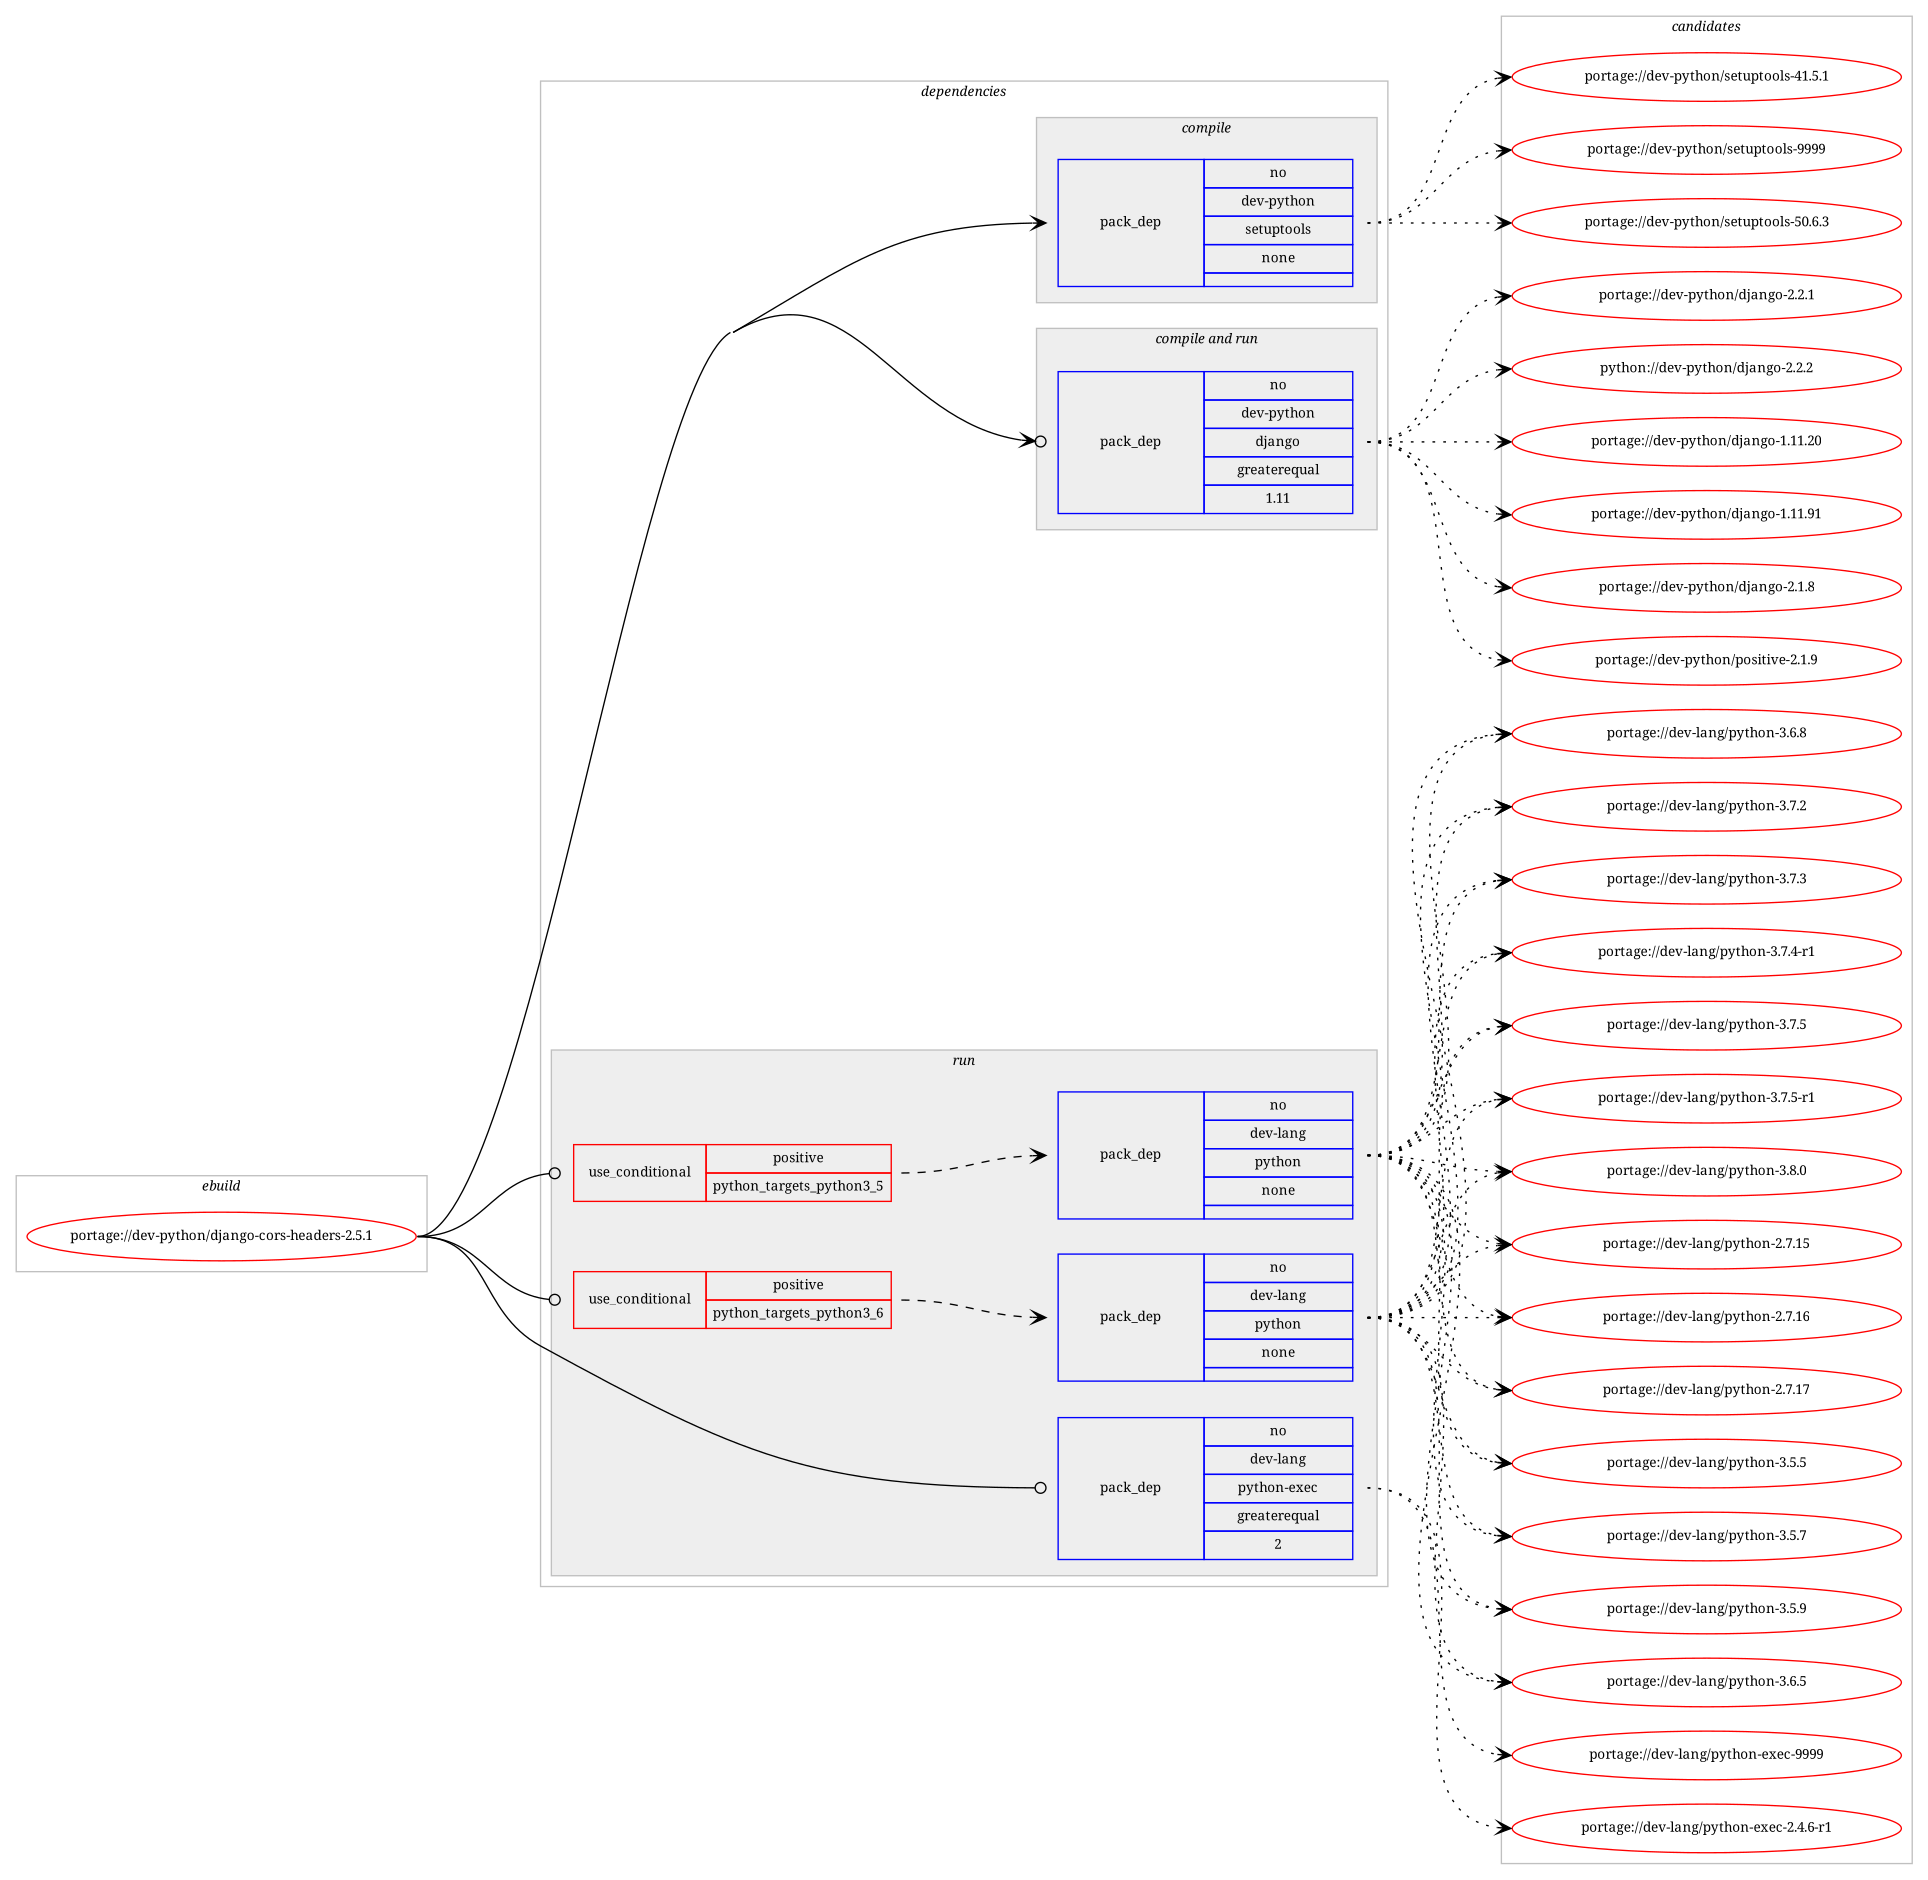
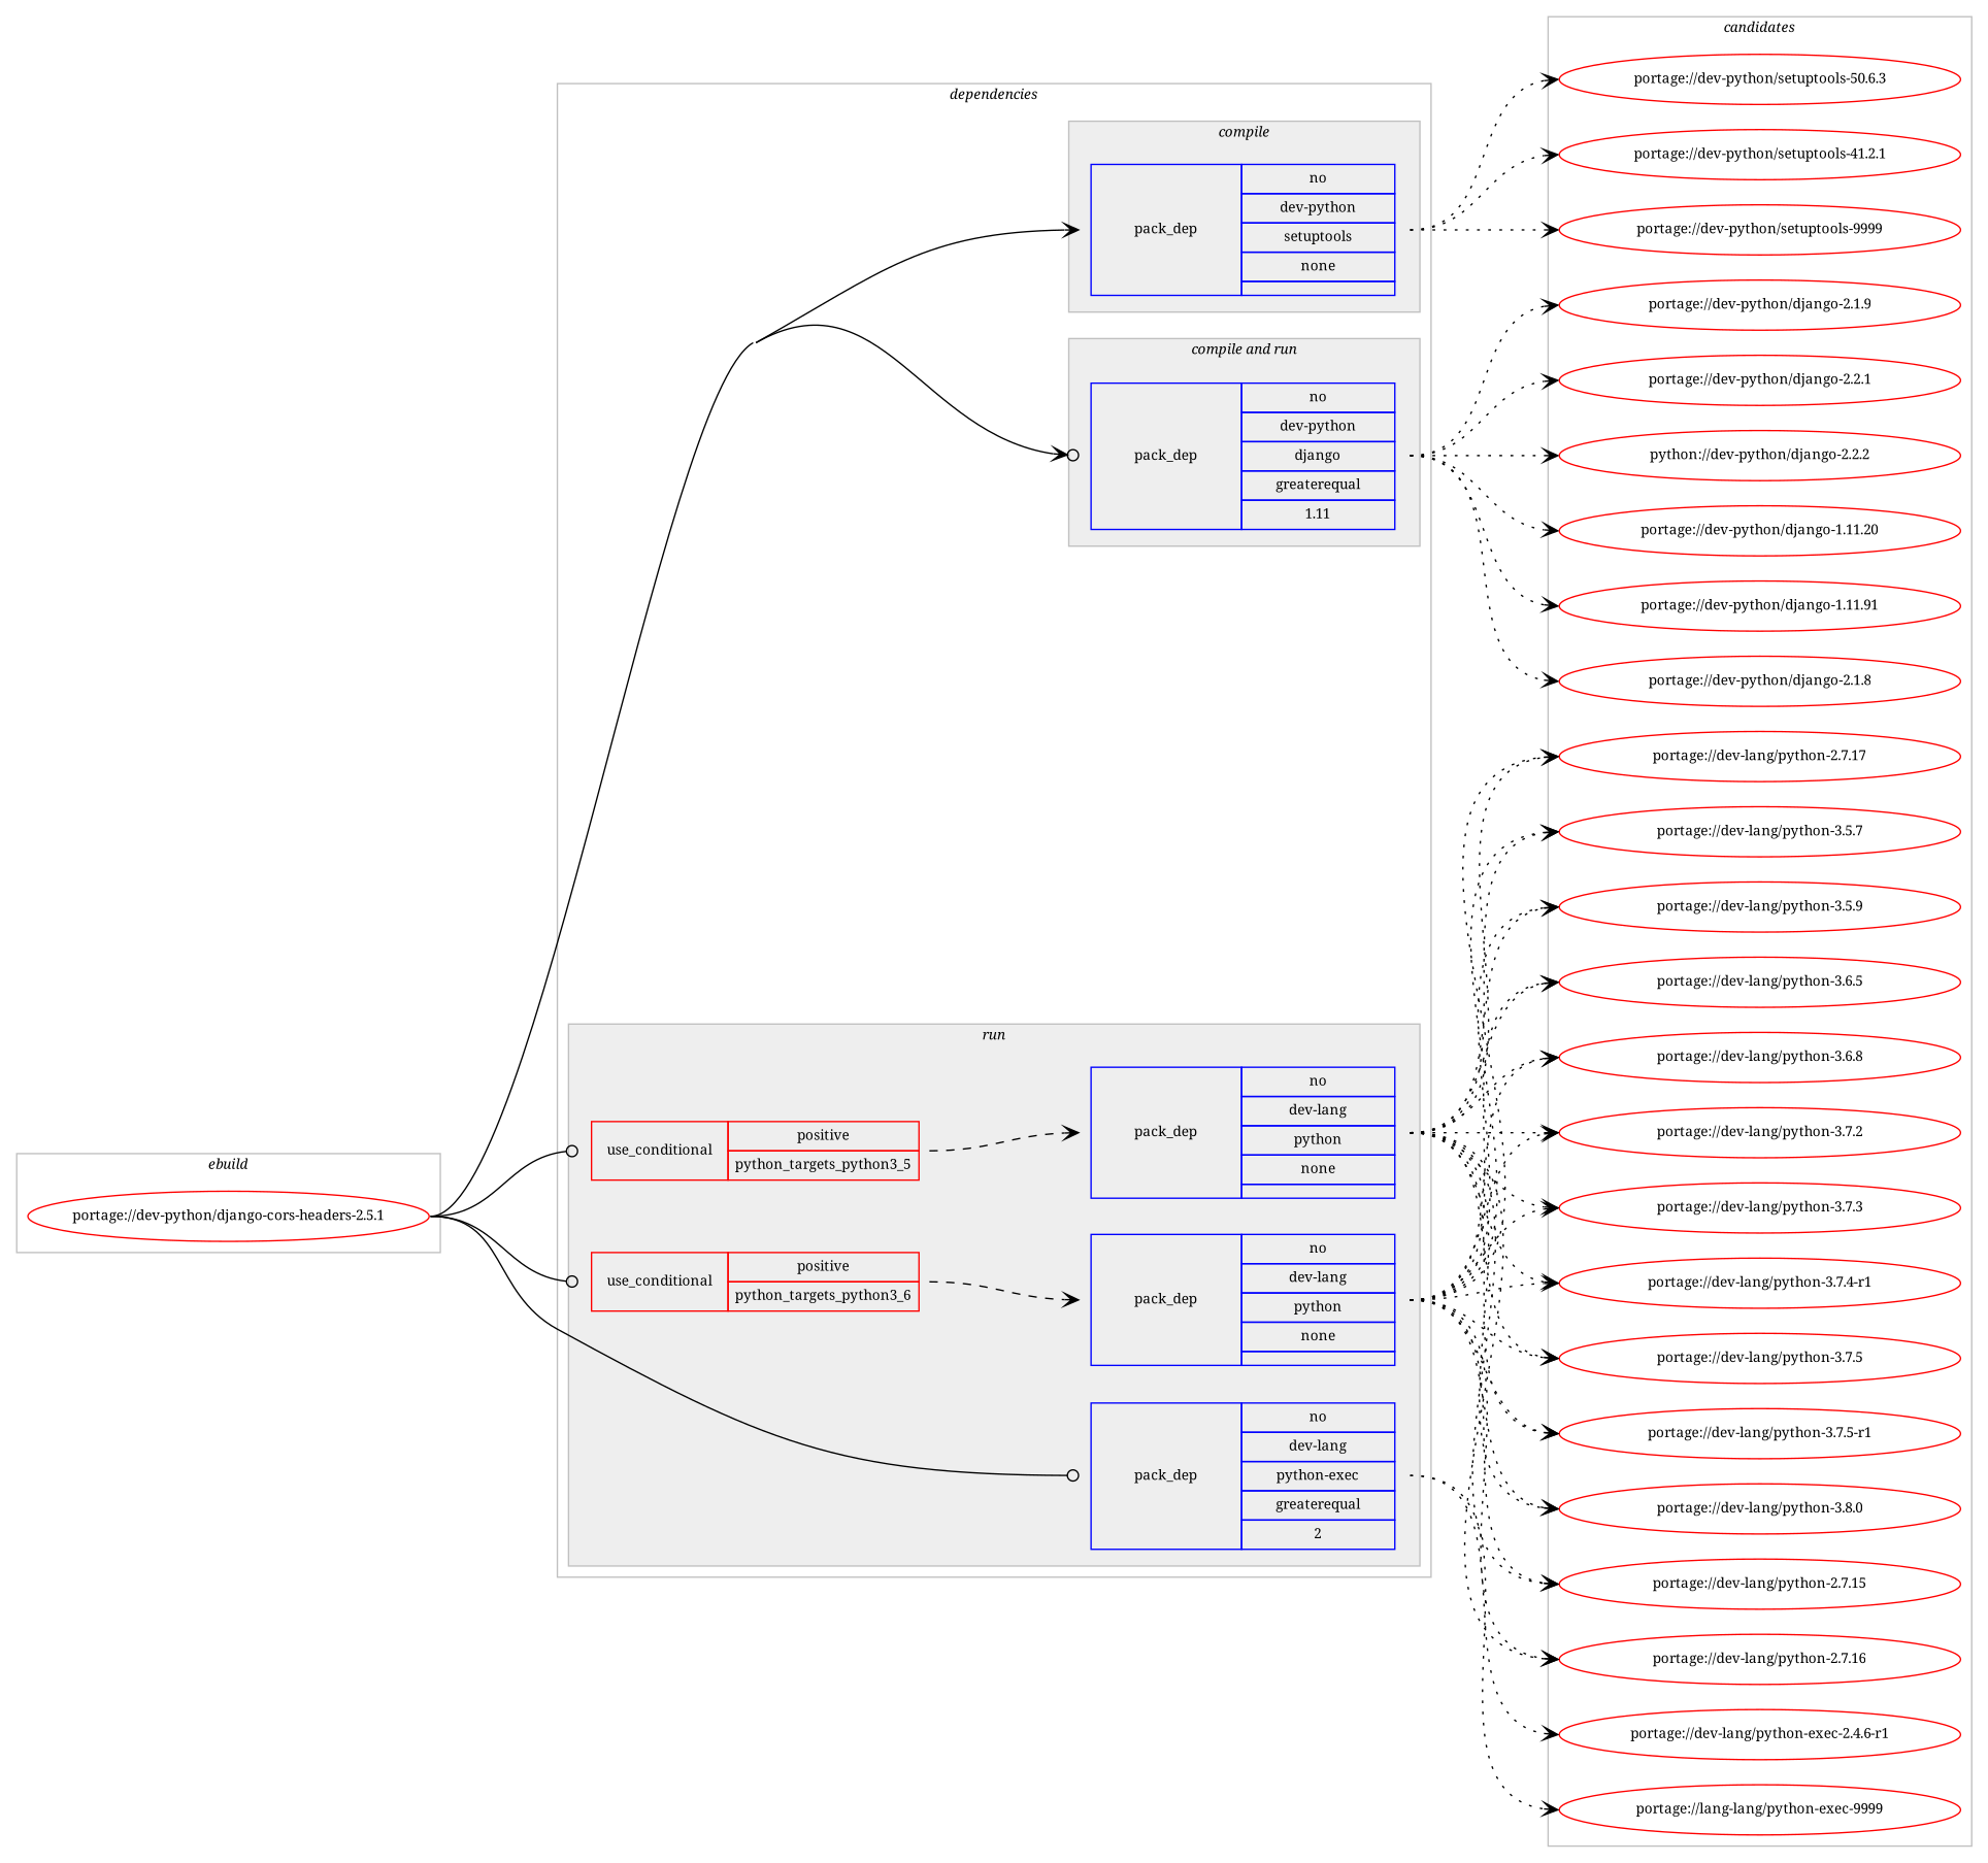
  digraph {
    compound=true
    concentrate=true
    fontname="Noto Serif"
    fontsize=10
    newrank=true
    rankdir=LR
    ranksep=1.5
    node [color=red fontname="Noto Serif" fontsize=10]
    edge [arrowhead=vee fontname="Noto Serif" headport=w style=dotted tailport=e weight=100]
    n1 [label="portage://dev-python/django-cors-headers-2.5.1" width=4]
    n2 [color=blue label=<<TABLE BORDER="0" CELLBORDER="1" CELLSPACING="0" CELLPADDING="4" WIDTH="220"><TR><TD ROWSPAN="6" CELLPADDING="30">pack_dep</TD></TR><TR><TD WIDTH="110">no</TD></TR><TR><TD>dev-python</TD></TR><TR><TD>setuptools</TD></TR><TR><TD>none</TD></TR><TR><TD></TD></TR></TABLE>> shape=none]
    n3 [color=blue label=<<TABLE BORDER="0" CELLBORDER="1" CELLSPACING="0" CELLPADDING="4" WIDTH="220"><TR><TD ROWSPAN="6" CELLPADDING="30">pack_dep</TD></TR><TR><TD WIDTH="110">no</TD></TR><TR><TD>dev-python</TD></TR><TR><TD>django</TD></TR><TR><TD>greaterequal</TD></TR><TR><TD>1.11</TD></TR></TABLE>> shape=none]
    n4 [color=blue label=<<TABLE BORDER="0" CELLBORDER="1" CELLSPACING="0" CELLPADDING="4" WIDTH="220"><TR><TD ROWSPAN="6" CELLPADDING="30">pack_dep</TD></TR><TR><TD WIDTH="110">no</TD></TR><TR><TD>dev-lang</TD></TR><TR><TD>python</TD></TR><TR><TD>none</TD></TR><TR><TD></TD></TR></TABLE>> shape=none]
    n5 [label=<<TABLE BORDER="0" CELLBORDER="1" CELLSPACING="0" CELLPADDING="4"><TR><TD ROWSPAN="3" CELLPADDING="10">use_conditional</TD></TR><TR><TD>positive</TD></TR><TR><TD>python_targets_python3_5</TD></TR></TABLE>> shape=none]
    n6 [color=blue label=<<TABLE BORDER="0" CELLBORDER="1" CELLSPACING="0" CELLPADDING="4" WIDTH="220"><TR><TD ROWSPAN="6" CELLPADDING="30">pack_dep</TD></TR><TR><TD WIDTH="110">no</TD></TR><TR><TD>dev-lang</TD></TR><TR><TD>python</TD></TR><TR><TD>none</TD></TR><TR><TD></TD></TR></TABLE>> shape=none]
    n7 [label=<<TABLE BORDER="0" CELLBORDER="1" CELLSPACING="0" CELLPADDING="4"><TR><TD ROWSPAN="3" CELLPADDING="10">use_conditional</TD></TR><TR><TD>positive</TD></TR><TR><TD>python_targets_python3_6</TD></TR></TABLE>> shape=none]
    n8 [color=blue label=<<TABLE BORDER="0" CELLBORDER="1" CELLSPACING="0" CELLPADDING="4" WIDTH="220"><TR><TD ROWSPAN="6" CELLPADDING="30">pack_dep</TD></TR><TR><TD WIDTH="110">no</TD></TR><TR><TD>dev-lang</TD></TR><TR><TD>python-exec</TD></TR><TR><TD>greaterequal</TD></TR><TR><TD>2</TD></TR></TABLE>> shape=none]
    n9 [label="portage://dev-python/django-1.11.20" width=4]
    n10 [label="portage://dev-python/django-1.11.91" width=4]
    n11 [label="portage://dev-python/django-2.1.8" width=4]
-   n12 [label="portage://dev-python/positive-2.1.9" width=4]
+   n12 [label="portage://dev-python/django-2.1.9" width=4]
    n13 [label="portage://dev-python/django-2.2.1" width=4]
    n14 [label="python://dev-python/django-2.2.2" width=4]
    n15 [label="portage://dev-python/setuptools-50.6.3" width=4]
-   n16 [label="portage://dev-python/setuptools-41.5.1" width=4]
+   n16 [label="portage://dev-python/setuptools-41.2.1" width=4]
    n17 [label="portage://dev-python/setuptools-9999" width=4]
    n18 [label="portage://dev-lang/python-2.7.15" width=4]
    n19 [label="portage://dev-lang/python-2.7.16" width=4]
    n20 [label="portage://dev-lang/python-2.7.17" width=4]
-   n21 [label="portage://dev-lang/python-3.5.5" width=4]
    n22 [label="portage://dev-lang/python-3.5.7" width=4]
    n23 [label="portage://dev-lang/python-3.5.9" width=4]
    n24 [label="portage://dev-lang/python-3.6.5" width=4]
    n25 [label="portage://dev-lang/python-3.6.8" width=4]
    n26 [label="portage://dev-lang/python-3.7.2" width=4]
    n27 [label="portage://dev-lang/python-3.7.3" width=4]
    n28 [label="portage://dev-lang/python-3.7.4-r1" width=4]
    n29 [label="portage://dev-lang/python-3.7.5" width=4]
    n30 [label="portage://dev-lang/python-3.7.5-r1" width=4]
    n31 [label="portage://dev-lang/python-3.8.0" width=4]
    n32 [label="portage://dev-lang/python-exec-2.4.6-r1" width=4]
-   n33 [label="portage://dev-lang/python-exec-9999" width=4]
+   n33 [label="portage://lang-lang/python-exec-9999" width=4]
    subgraph cluster_1 {
      color=gray
      label=<<i>ebuild</i>>
      rank=same
      n1
    }
    subgraph cluster_2 {
      color=gray
      label=<<i>dependencies</i>>
      subgraph cluster_3 {
        color=gray
        fillcolor="#eeeeee"
        label=<<i>compile</i>>
        style=filled
        subgraph sub_4 {
          color=gray
          fillcolor="#eeeeee"
          label=<<i>compile</i>>
          style=filled
          n2
        }
      }
      subgraph cluster_5 {
        color=gray
        fillcolor="#eeeeee"
        label=<<i>compile and run</i>>
        style=filled
        subgraph sub_6 {
          color=gray
          fillcolor="#eeeeee"
          label=<<i>compile and run</i>>
          style=filled
          n3
        }
      }
      subgraph cluster_7 {
        color=gray
        fillcolor="#eeeeee"
        label=<<i>run</i>>
        style=filled
        subgraph sub_8 {
          color=gray
          fillcolor="#eeeeee"
          label=<<i>run</i>>
          style=filled
          n5
          subgraph sub_9 {
            color=gray
            fillcolor="#eeeeee"
            label=<<i>run</i>>
            style=filled
            n4
          }
        }
        subgraph sub_10 {
          color=gray
          fillcolor="#eeeeee"
          label=<<i>run</i>>
          style=filled
          n7
          subgraph sub_11 {
            color=gray
            fillcolor="#eeeeee"
            label=<<i>run</i>>
            style=filled
            n6
          }
        }
        subgraph sub_12 {
          color=gray
          fillcolor="#eeeeee"
          label=<<i>run</i>>
          style=filled
          n8
        }
      }
    }
    subgraph cluster_13 {
      color=gray
      label=<<i>candidates</i>>
      rank=same
      subgraph sub_14 {
        color=black
        label=<<i>candidates</i>>
        nodesep=1
        rank=same
        n9
        n10
        n11
        n12
        n13
        n14
      }
      subgraph sub_15 {
        color=black
        label=<<i>candidates</i>>
        nodesep=1
        rank=same
        n15
        n16
        n17
      }
      subgraph sub_16 {
        color=black
        label=<<i>candidates</i>>
        nodesep=1
        rank=same
        n18
        n19
        n20
-       n21
        n22
        n23
        n24
        n25
        n26
        n27
        n28
        n29
        n30
        n31
      }
      subgraph sub_17 {
        color=black
        label=<<i>candidates</i>>
        nodesep=1
        rank=same
        n18
        n19
        n20
-       n21
        n22
        n23
        n24
        n25
        n26
        n27
        n28
        n29
        n30
        n31
      }
      subgraph sub_18 {
        color=black
        label=<<i>candidates</i>>
        nodesep=1
        rank=same
        n32
        n33
      }
    }
    n1 -> n2 [style=solid weight=20]
    n1 -> n3 [arrowhead=odotvee style=solid weight=20]
    n1 -> n5 [arrowhead=odot style=solid weight=20]
    n1 -> n7 [arrowhead=odot style=solid weight=20]
    n1 -> n8 [arrowhead=odot style=solid weight=20]
    n2 -> n15
    n2 -> n16
    n2 -> n17
    n3 -> n9
    n3 -> n10
    n3 -> n11
    n3 -> n12
    n3 -> n13
    n3 -> n14
    n4 -> n18
    n4 -> n19
    n4 -> n20
-   n4 -> n21
    n4 -> n22
    n4 -> n23
    n4 -> n24
    n4 -> n25
    n4 -> n26
    n4 -> n27
    n4 -> n28
    n4 -> n29
    n4 -> n30
    n4 -> n31
    n5 -> n4 [style=dashed weight=20]
    n6 -> n18
    n6 -> n19
    n6 -> n20
-   n6 -> n21
    n6 -> n22
    n6 -> n23
    n6 -> n24
    n6 -> n25
    n6 -> n26
    n6 -> n27
    n6 -> n28
    n6 -> n29
    n6 -> n30
    n6 -> n31
    n7 -> n6 [style=dashed weight=20]
    n8 -> n32
    n8 -> n33
  }
